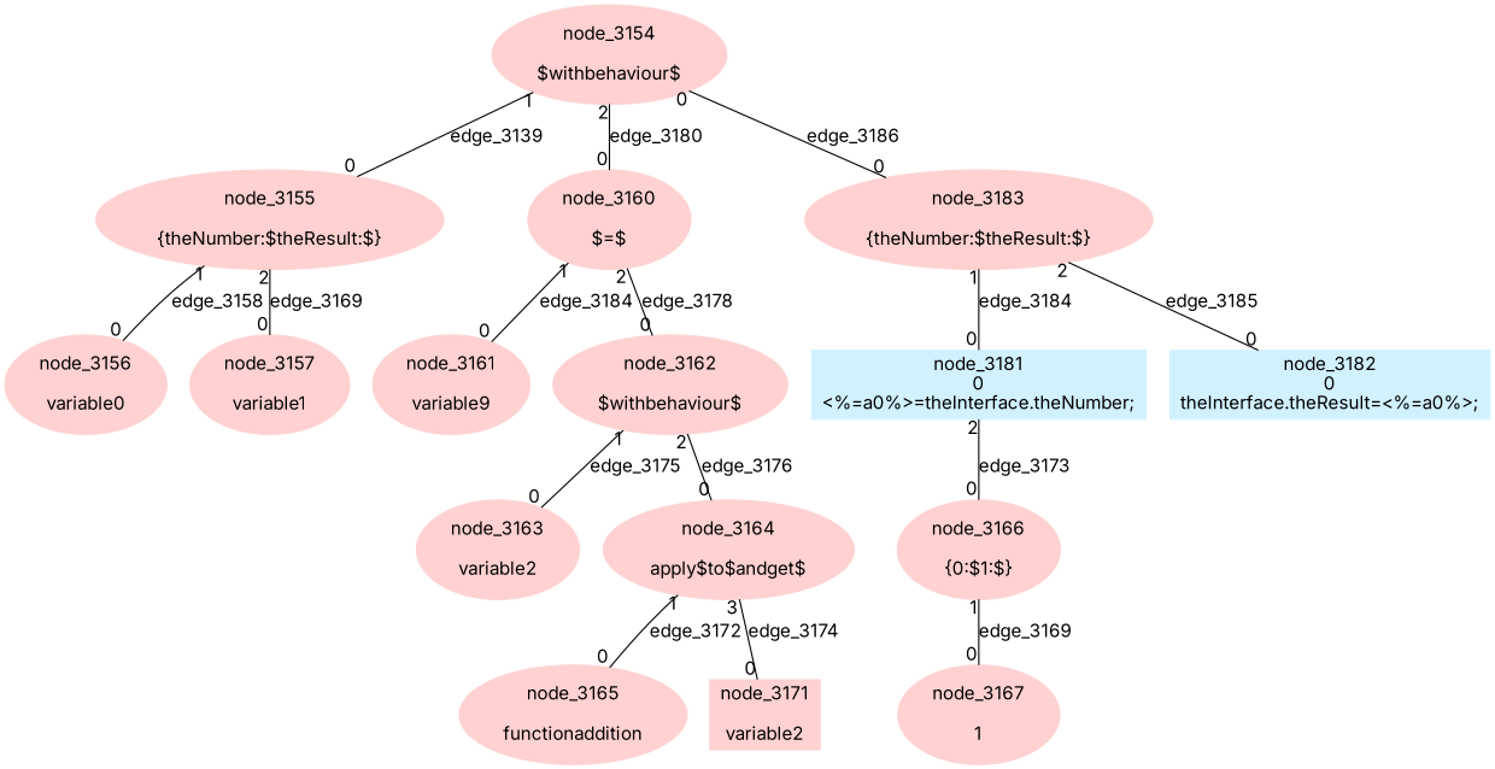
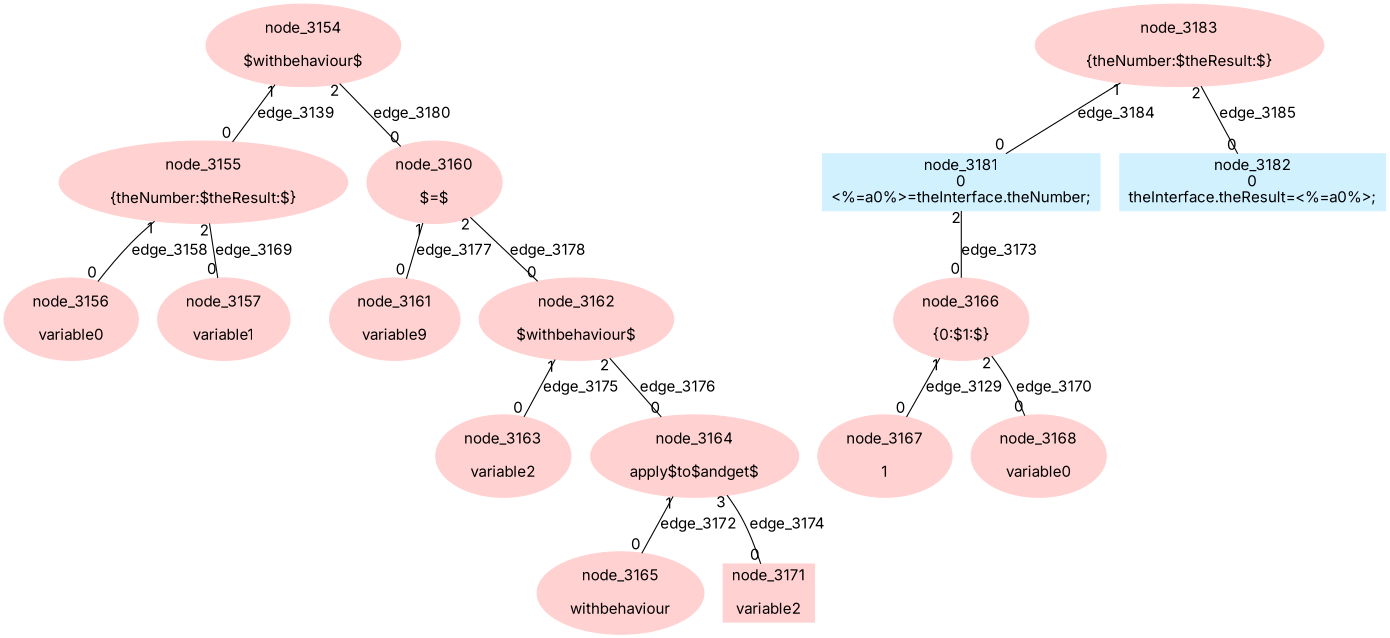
  digraph {
    fontname=Inter
    node [color="#ffd1d1" fontname=Inter shape=ellipse style=filled]
    edge [arrowHead=none dir=none fontname=Inter headlabel=0 taillabel=1]
    n1 [label="node_3154\n\n$withbehaviour$"]
    n2 [label="node_3155\n\n{theNumber:$theResult:$}"]
    n3 [label="node_3160\n\n$=$"]
    n4 [label="node_3183\n\n{theNumber:$theResult:$}"]
    n5 [label="node_3156\n\nvariable0"]
    n6 [label="node_3157\n\nvariable1"]
    n7 [label="node_3161\n\nvariable9"]
    n8 [label="node_3162\n\n$withbehaviour$"]
    n9 [color="#d1f1ff" label="node_3181\n0\n<%=a0%>=theInterface.theNumber;\n" shape=box]
    n10 [color="#d1f1ff" label="node_3182\n0\ntheInterface.theResult=<%=a0%>;\n" shape=box]
    n11 [label="node_3163\n\nvariable2"]
    n12 [label="node_3164\n\napply$to$andget$"]
-   n13 [label="node_3165\n\nfunctionaddition"]
+   n13 [label="node_3165\n\nwithbehaviour"]
    n14 [label="node_3171\n\nvariable2" shape=box]
    n15 [label="node_3166\n\n{0:$1:$}"]
    n16 [label="node_3167\n\n1"]
+   n17 [label="node_3168\n\nvariable0"]
    n1 -> n2 [label=edge_3139]
    n1 -> n3 [label=edge_3180 taillabel=2]
-   n1 -> n4 [label=edge_3186 taillabel=0]
    n2 -> n5 [label=edge_3158]
    n2 -> n6 [label=edge_3169 taillabel=2]
-   n3 -> n7 [label=edge_3184]
+   n3 -> n7 [label=edge_3177]
    n3 -> n8 [label=edge_3178 taillabel=2]
    n4 -> n9 [label=edge_3184]
    n4 -> n10 [label=edge_3185 taillabel=2]
    n8 -> n11 [label=edge_3175]
    n8 -> n12 [label=edge_3176 taillabel=2]
    n9 -> n15 [label=edge_3173 taillabel=2]
    n12 -> n13 [label=edge_3172]
    n12 -> n14 [label=edge_3174 taillabel=3]
-   n15 -> n16 [label=edge_3169]
+   n15 -> n16 [label=edge_3129]
+   n15 -> n17 [label=edge_3170 taillabel=2]
  }
